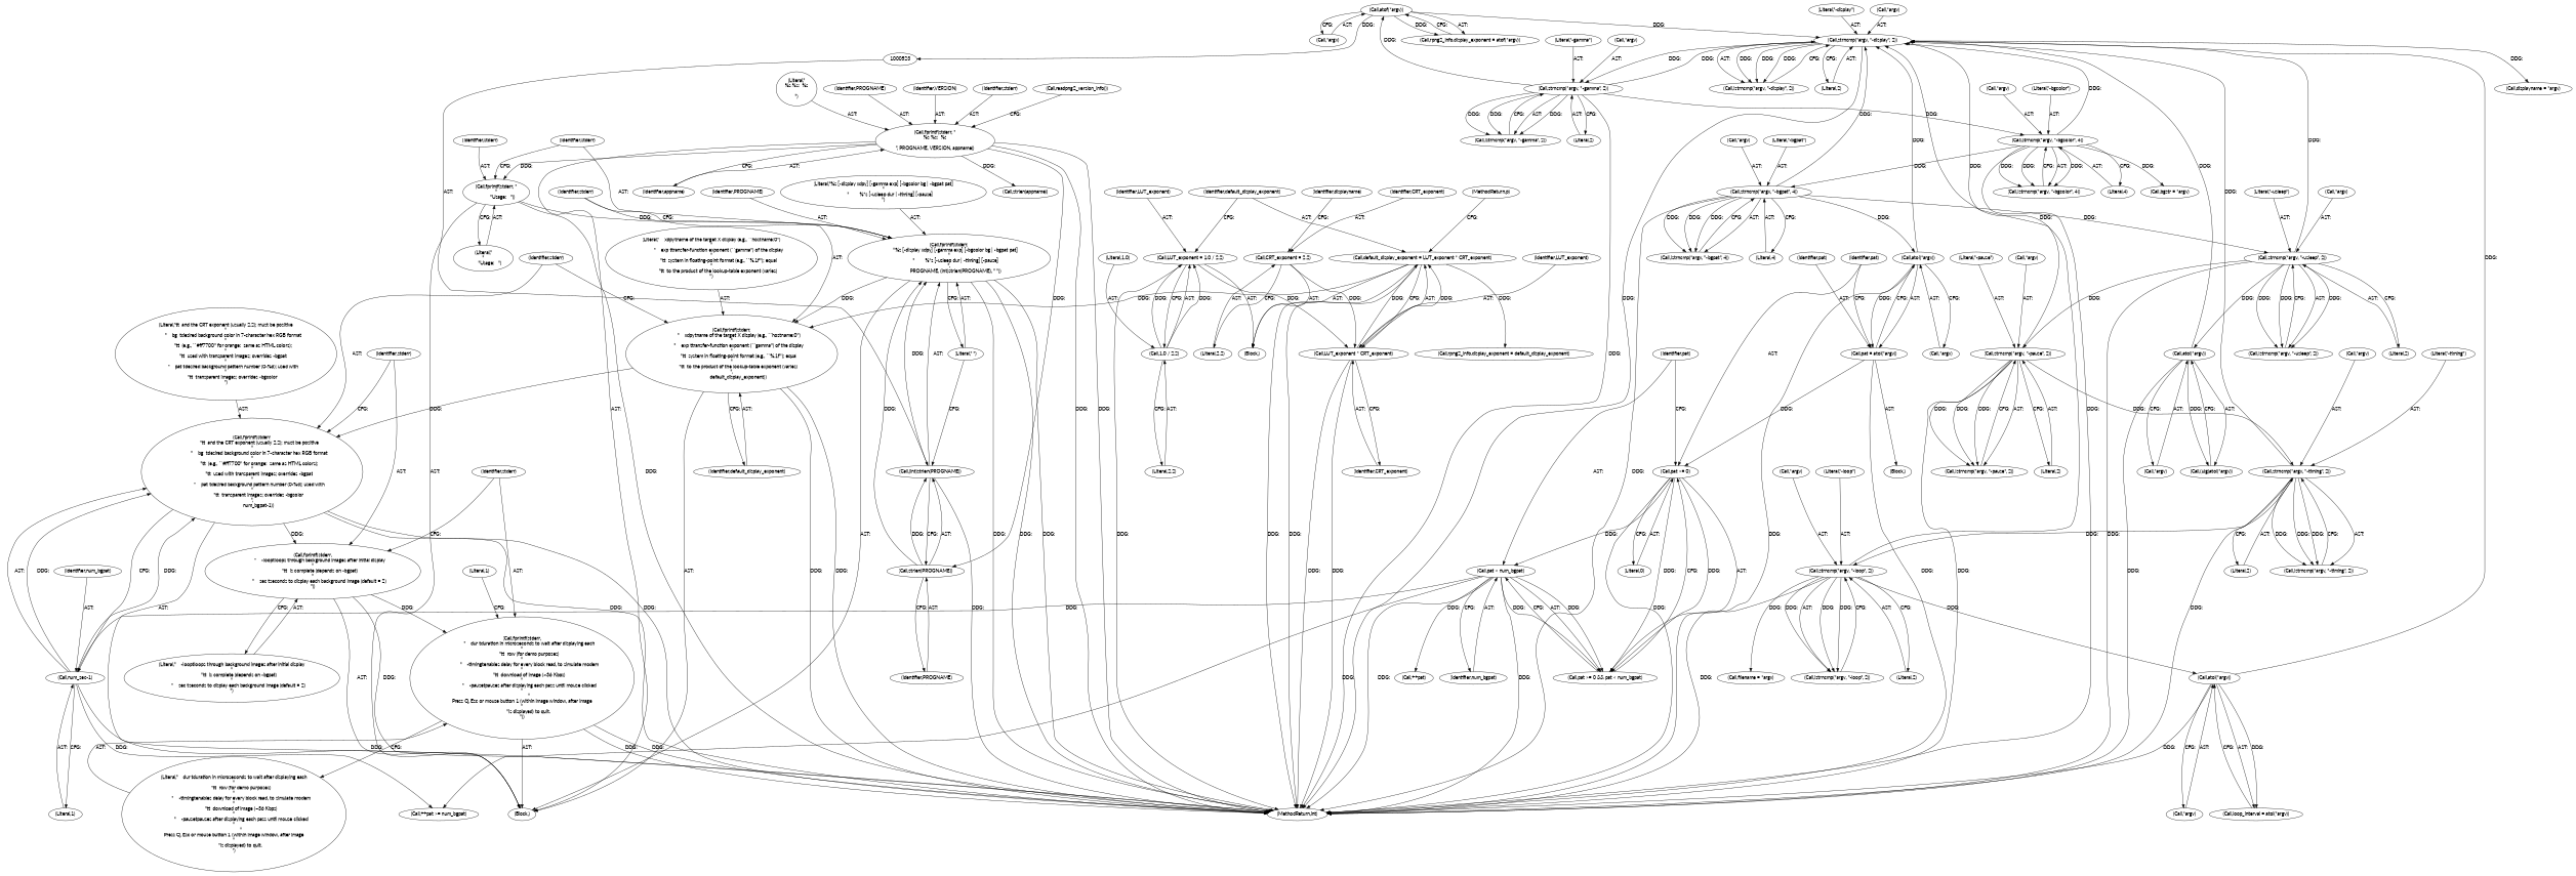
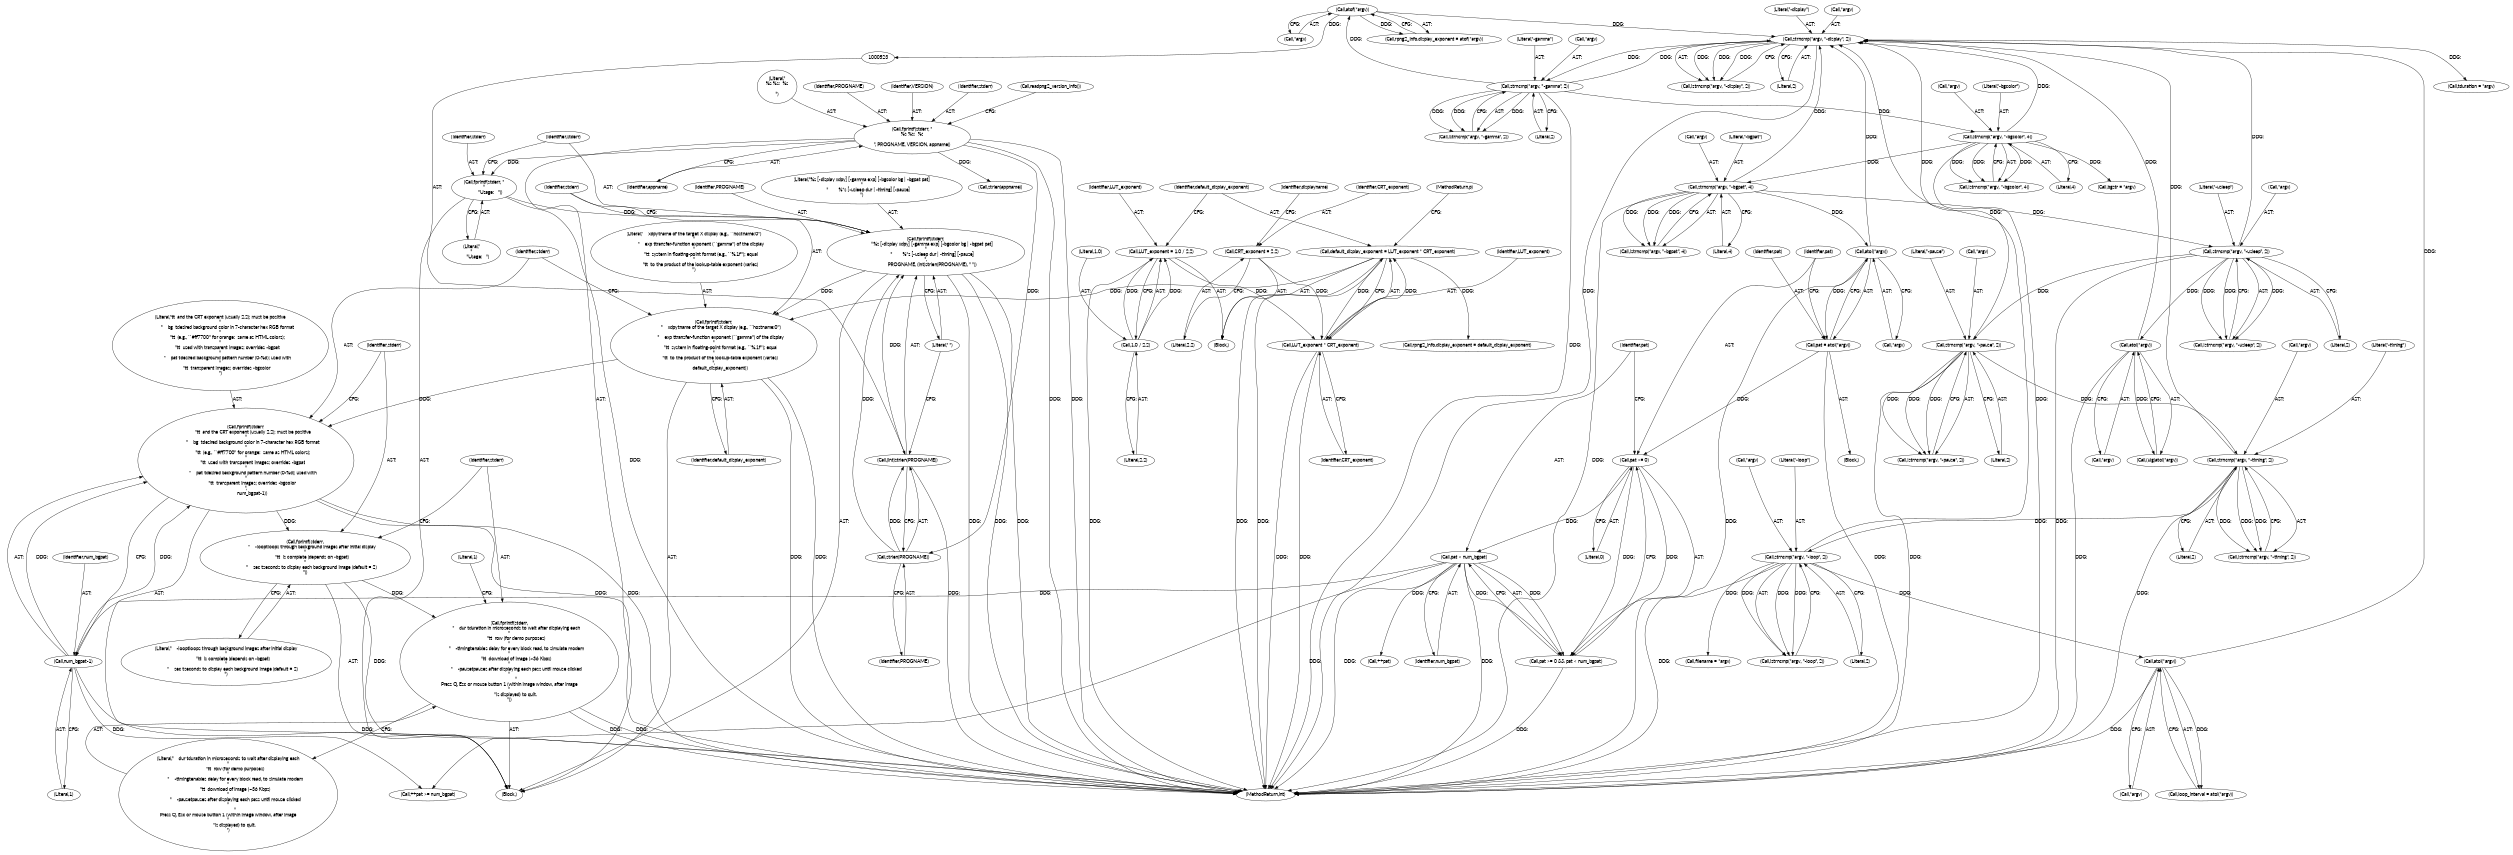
  digraph {
    fontname=Lato
    node [fontname=Lato]
    edge [fontname=Lato]
    n1 [label="(Call,fprintf(stderr,\n           \"\t\t  and the CRT exponent (usually 2.2); must be positive\n\"\n           \"    bg  \tdesired background color in 7-character hex RGB format\n\"\n           \"\t\t  (e.g., ``#ff7700'' for orange:  same as HTML colors);\n\"\n           \"\t\t  used with transparent images; overrides -bgpat\n\"\n           \"    pat \tdesired background pattern number (0-%d); used with\n\"\n          \"\t\t  transparent images; overrides -bgcolor\n\",\n          num_bgpat-1))"]
-   n2 [label="(Call,num_sec-1)"]
+   n2 [label="(Call,num_bgpat-1)"]
    n3 [label="(Call,fprintf(stderr,\n           \"    -loop\tloops through background images after initial display\n\"\n           \"\t\t  is complete (depends on -bgpat)\n\"\n          \"    sec \tseconds to display each background image (default = 2)\n\"))"]
    n4 [label="(MethodReturn,int)"]
    n5 [label="(Block,)"]
    n6 [label="(Literal,1)"]
    n7 [label="(Call,++pat >= num_bgpat)"]
    n8 [label="(Call,fprintf(stderr,\n           \"    dur \tduration in microseconds to wait after displaying each\n\"\n           \"\t\t  row (for demo purposes)\n\"\n           \"    -timing\tenables delay for every block read, to simulate modem\n\"\n           \"\t\t  download of image (~36 Kbps)\n\"\n           \"    -pause\tpauses after displaying each pass until mouse clicked\n\"\n           \"\nPress Q, Esc or mouse button 1 (within image window, after image\n\"\n          \"is displayed) to quit.\n\"))"]
    n9 [label="(Literal,\"    -loop\tloops through background images after initial display\n\"\n           \"\t\t  is complete (depends on -bgpat)\n\"\n          \"    sec \tseconds to display each background image (default = 2)\n\")"]
    n10 [label="(Call,fprintf(stderr,\n           \"    xdpy\tname of the target X display (e.g., ``hostname:0'')\n\"\n           \"    exp \ttransfer-function exponent (``gamma'') of the display\n\"\n           \"\t\t  system in floating-point format (e.g., ``%.1f''); equal\n\"\n          \"\t\t  to the product of the lookup-table exponent (varies)\n\",\n          default_display_exponent))"]
    n11 [label="(Identifier,default_display_exponent)"]
    n12 [label="(Call,fprintf(stderr,\n          \"%s [-display xdpy] [-gamma exp] [-bgcolor bg | -bgpat pat]\n\"\n          \"        %*s [-usleep dur | -timing] [-pause]\n\",\n          PROGNAME, (int)strlen(PROGNAME), \" \"))"]
    n13 [label="(Literal,\" \")"]
    n14 [label="(Call,(int)strlen(PROGNAME))"]
    n15 [label="(Call,fprintf(stderr, \"\n\"\n          \"Usage:   \"))"]
    n16 [label="(Literal,\"\n\"\n          \"Usage:   \")"]
    n17 [label="(Call,fprintf(stderr, \"\n%s %s:  %s\n\n\", PROGNAME, VERSION, appname))"]
    n18 [label="(Call,strlen(PROGNAME))"]
    n19 [label="(Identifier,appname)"]
    n20 [label="(Call,strlen(appname))"]
    n21 [label="(Identifier,PROGNAME)"]
    n22 [label="(Call,default_display_exponent = LUT_exponent * CRT_exponent)"]
    n23 [label="(Call,LUT_exponent * CRT_exponent)"]
    n24 [label="(Block,)"]
    n25 [label="(Call,rpng2_info.display_exponent = default_display_exponent)"]
    n26 [label="(Identifier,CRT_exponent)"]
    n27 [label="(Call,LUT_exponent = 1.0 / 2.2)"]
    n28 [label="(Call,1.0 / 2.2)"]
    n29 [label="(Literal,2.2)"]
    n30 [label="(Call,CRT_exponent = 2.2)"]
    n31 [label="(Literal,2.2)"]
    n32 [label="(Call,pat < num_bgpat)"]
    n33 [label="(Identifier,num_bgpat)"]
    n34 [label="(Call,pat >= 0 && pat < num_bgpat)"]
    n35 [label="(Call,++pat)"]
    n36 [label="(Call,pat >= 0)"]
    n37 [label="(Literal,0)"]
    n38 [label="(Call,pat = atoi(*argv))"]
    n39 [label="(Call,atoi(*argv))"]
    n40 [label="(Block,)"]
    n41 [label="(Call,strncmp(*argv, \"-display\", 2))"]
    n42 [label="(Call,*argv)"]
    n43 [label="(Call,strncmp(*argv, \"-gamma\", 2))"]
-   n44 [label="(Call,displayname = *argv)"]
+   n44 [label="(Call,tduration = *argv)"]
    n45 [label="(Call,!strncmp(*argv, \"-display\", 2))"]
    n46 [label="(Literal,2)"]
    n47 [label="(Call,strncmp(*argv, \"-bgpat\", 4))"]
    n48 [label="(Call,strncmp(*argv, \"-usleep\", 2))"]
    n49 [label="(Call,!strncmp(*argv, \"-bgpat\", 4))"]
    n50 [label="(Literal,4)"]
    n51 [label="(Call,strncmp(*argv, \"-pause\", 2))"]
    n52 [label="(Call,atol(*argv))"]
    n53 [label="(Call,!strncmp(*argv, \"-usleep\", 2))"]
    n54 [label="(Literal,2)"]
    n55 [label="(Call,strncmp(*argv, \"-bgcolor\", 4))"]
    n56 [label="(Literal,4)"]
    n57 [label="(Call,bgstr = *argv)"]
    n58 [label="(Call,!strncmp(*argv, \"-bgcolor\", 4))"]
    n59 [label="(Call,atof(*argv))"]
    n60 [label="(Call,!strncmp(*argv, \"-gamma\", 2))"]
    n61 [label="(Literal,2)"]
    n62 [label="(Call,rpng2_info.display_exponent = atof(*argv))"]
    n63 [label="(Call,*argv)"]
    1000523
    n65 [label="(Call,strncmp(*argv, \"-timing\", 2))"]
    n66 [label="(Call,!strncmp(*argv, \"-pause\", 2))"]
    n67 [label="(Literal,2)"]
    n68 [label="(Call,strncmp(*argv, \"-loop\", 2))"]
    n69 [label="(Literal,2)"]
    n70 [label="(Call,!strncmp(*argv, \"-timing\", 2))"]
    n71 [label="(Call,(ulg)atol(*argv))"]
    n72 [label="(Call,*argv)"]
    n73 [label="(Call,atol(*argv))"]
    n74 [label="(Call,!strncmp(*argv, \"-loop\", 2))"]
    n75 [label="(Literal,2)"]
    n76 [label="(Call,filename = *argv)"]
    n77 [label="(Call,*argv)"]
    n78 [label="(Call,loop_interval = atol(*argv))"]
    n79 [label="(Literal,\"    dur \tduration in microseconds to wait after displaying each\n\"\n           \"\t\t  row (for demo purposes)\n\"\n           \"    -timing\tenables delay for every block read, to simulate modem\n\"\n           \"\t\t  download of image (~36 Kbps)\n\"\n           \"    -pause\tpauses after displaying each pass until mouse clicked\n\"\n           \"\nPress Q, Esc or mouse button 1 (within image window, after image\n\"\n          \"is displayed) to quit.\n\")"]
    n80 [label="(Identifier,stderr)"]
    n81 [label="(Call,*argv)"]
    n82 [label="(Literal,\"\t\t  and the CRT exponent (usually 2.2); must be positive\n\"\n           \"    bg  \tdesired background color in 7-character hex RGB format\n\"\n           \"\t\t  (e.g., ``#ff7700'' for orange:  same as HTML colors);\n\"\n           \"\t\t  used with transparent images; overrides -bgpat\n\"\n           \"    pat \tdesired background pattern number (0-%d); used with\n\"\n          \"\t\t  transparent images; overrides -bgcolor\n\")"]
    n83 [label="(Call,readpng2_version_info())"]
    n84 [label="(Identifier,stderr)"]
    n85 [label="(Literal,\"\n%s %s:  %s\n\n\")"]
    n86 [label="(Literal,\"-gamma\")"]
    n87 [label="(Identifier,CRT_exponent)"]
    n88 [label="(Call,*argv)"]
    n89 [label="(Call,*argv)"]
    n90 [label="(Identifier,PROGNAME)"]
    n91 [label="(Call,*argv)"]
    n92 [label="(Identifier,PROGNAME)"]
    n93 [label="(Literal,\"-display\")"]
    n94 [label="(Identifier,pat)"]
    n95 [label="(Literal,\"-timing\")"]
    n96 [label="(Literal,\"-usleep\")"]
    n97 [label="(Literal,1)"]
    n98 [label="(Identifier,stderr)"]
    n99 [label="(Call,*argv)"]
    n100 [label="(Call,*argv)"]
    n101 [label="(Literal,\"%s [-display xdpy] [-gamma exp] [-bgcolor bg | -bgpat pat]\n\"\n          \"        %*s [-usleep dur | -timing] [-pause]\n\")"]
    n102 [label="(Identifier,default_display_exponent)"]
    n103 [label="(MethodReturn,p)"]
    n104 [label="(Identifier,pat)"]
    n105 [label="(Identifier,stderr)"]
    n106 [label="(Identifier,pat)"]
    n107 [label="(Identifier,stderr)"]
    n108 [label="(Call,*argv)"]
    n109 [label="(Literal,\"-loop\")"]
    n110 [label="(Literal,1.0)"]
    n111 [label="(Literal,\"-pause\")"]
    n112 [label="(Identifier,displayname)"]
    n113 [label="(Literal,\"-bgpat\")"]
    n114 [label="(Identifier,num_bgpat)"]
    n115 [label="(Identifier,LUT_exponent)"]
    n116 [label="(Identifier,LUT_exponent)"]
    n117 [label="(Identifier,stderr)"]
    n118 [label="(Literal,\"    xdpy\tname of the target X display (e.g., ``hostname:0'')\n\"\n           \"    exp \ttransfer-function exponent (``gamma'') of the display\n\"\n           \"\t\t  system in floating-point format (e.g., ``%.1f''); equal\n\"\n          \"\t\t  to the product of the lookup-table exponent (varies)\n\")"]
    n119 [label="(Literal,\"-bgcolor\")"]
    n120 [label="(Identifier,VERSION)"]
    n121 [label="(Identifier,stderr)"]
    n122 [label="(Call,*argv)"]
    n1 -> n2 [label="CFG: "]
    n1 -> n3 [label="DDG: "]
    n1 -> n4 [label="DDG: "]
    n1 -> n4 [label="DDG: "]
    n1 -> n5 [label="AST: "]
    n2 -> n1 [label="AST: "]
    n2 -> n1 [label="DDG: "]
    n2 -> n1 [label="DDG: "]
    n2 -> n4 [label="DDG: "]
    n2 -> n6 [label="CFG: "]
    n2 -> n7 [label="DDG: "]
    n3 -> n4 [label="DDG: "]
    n3 -> n5 [label="AST: "]
    n3 -> n8 [label="DDG: "]
    n3 -> n9 [label="CFG: "]
    n6 -> n2 [label="AST: "]
    n8 -> n4 [label="DDG: "]
    n8 -> n4 [label="DDG: "]
    n8 -> n5 [label="AST: "]
    n8 -> n79 [label="CFG: "]
    n9 -> n3 [label="AST: "]
    n10 -> n1 [label="DDG: "]
    n10 -> n4 [label="DDG: "]
    n10 -> n4 [label="DDG: "]
    n10 -> n5 [label="AST: "]
    n10 -> n11 [label="CFG: "]
    n11 -> n10 [label="AST: "]
    n12 -> n4 [label="DDG: "]
    n12 -> n4 [label="DDG: "]
    n12 -> n4 [label="DDG: "]
    n12 -> n5 [label="AST: "]
    n12 -> n10 [label="DDG: "]
    n12 -> n13 [label="CFG: "]
    n13 -> n12 [label="AST: "]
    n13 -> n14 [label="CFG: "]
    n14 -> n4 [label="DDG: "]
    n14 -> n12 [label="AST: "]
    n14 -> n12 [label="DDG: "]
    n14 -> n18 [label="CFG: "]
    n15 -> n4 [label="DDG: "]
    n15 -> n5 [label="AST: "]
    n15 -> n12 [label="DDG: "]
    n15 -> n16 [label="CFG: "]
    n16 -> n15 [label="AST: "]
    n17 -> n4 [label="DDG: "]
    n17 -> n4 [label="DDG: "]
    n17 -> n5 [label="AST: "]
    n17 -> n15 [label="DDG: "]
    n17 -> n18 [label="DDG: "]
    n17 -> n19 [label="CFG: "]
    n17 -> n20 [label="DDG: "]
    n18 -> n12 [label="DDG: "]
    n18 -> n14 [label="AST: "]
    n18 -> n14 [label="DDG: "]
    n18 -> n21 [label="CFG: "]
    n19 -> n17 [label="AST: "]
    n21 -> n18 [label="AST: "]
    n22 -> n4 [label="DDG: "]
    n22 -> n4 [label="DDG: "]
    n22 -> n10 [label="DDG: "]
    n22 -> n23 [label="CFG: "]
    n22 -> n24 [label="AST: "]
    n22 -> n25 [label="DDG: "]
    n23 -> n4 [label="DDG: "]
    n23 -> n4 [label="DDG: "]
    n23 -> n22 [label="AST: "]
    n23 -> n22 [label="DDG: "]
    n23 -> n22 [label="DDG: "]
    n23 -> n26 [label="CFG: "]
    n26 -> n23 [label="AST: "]
    n27 -> n4 [label="DDG: "]
    n27 -> n23 [label="DDG: "]
    n27 -> n24 [label="AST: "]
    n27 -> n28 [label="CFG: "]
    n28 -> n27 [label="AST: "]
    n28 -> n27 [label="DDG: "]
    n28 -> n27 [label="DDG: "]
    n28 -> n29 [label="CFG: "]
    n29 -> n28 [label="AST: "]
    n30 -> n23 [label="DDG: "]
    n30 -> n24 [label="AST: "]
    n30 -> n31 [label="CFG: "]
    n31 -> n30 [label="AST: "]
    n32 -> n2 [label="DDG: "]
    n32 -> n4 [label="DDG: "]
    n32 -> n4 [label="DDG: "]
    n32 -> n7 [label="DDG: "]
    n32 -> n33 [label="CFG: "]
    n32 -> n34 [label="AST: "]
    n32 -> n34 [label="DDG: "]
    n32 -> n34 [label="DDG: "]
    n32 -> n35 [label="DDG: "]
    n33 -> n32 [label="AST: "]
    n34 -> n32 [label="CFG: "]
    n34 -> n36 [label="CFG: "]
-   n36 -> n4 [label="DDG: "]
+   n34 -> n4 [label="DDG: "]
    n36 -> n32 [label="DDG: "]
    n36 -> n34 [label="AST: "]
    n36 -> n34 [label="DDG: "]
    n36 -> n34 [label="DDG: "]
    n36 -> n37 [label="CFG: "]
    n37 -> n36 [label="AST: "]
    n38 -> n4 [label="DDG: "]
    n38 -> n36 [label="DDG: "]
    n38 -> n39 [label="CFG: "]
    n38 -> n40 [label="AST: "]
    n39 -> n4 [label="DDG: "]
    n39 -> n38 [label="AST: "]
    n39 -> n38 [label="DDG: "]
    n39 -> n41 [label="DDG: "]
    n39 -> n42 [label="CFG: "]
    n41 -> n4 [label="DDG: "]
    n41 -> n43 [label="DDG: "]
    n41 -> n44 [label="DDG: "]
    n41 -> n45 [label="AST: "]
    n41 -> n45 [label="DDG: "]
    n41 -> n45 [label="DDG: "]
    n41 -> n45 [label="DDG: "]
    n41 -> n46 [label="CFG: "]
    n42 -> n39 [label="AST: "]
    n43 -> n4 [label="DDG: "]
    n43 -> n41 [label="DDG: "]
    n43 -> n55 [label="DDG: "]
    n43 -> n59 [label="DDG: "]
    n43 -> n60 [label="AST: "]
    n43 -> n60 [label="DDG: "]
    n43 -> n60 [label="DDG: "]
    n43 -> n60 [label="DDG: "]
    n43 -> n61 [label="CFG: "]
    n45 -> n41 [label="CFG: "]
    n46 -> n41 [label="AST: "]
    n47 -> n4 [label="DDG: "]
    n47 -> n39 [label="DDG: "]
    n47 -> n41 [label="DDG: "]
    n47 -> n48 [label="DDG: "]
    n47 -> n49 [label="AST: "]
    n47 -> n49 [label="DDG: "]
    n47 -> n49 [label="DDG: "]
    n47 -> n49 [label="DDG: "]
    n47 -> n50 [label="CFG: "]
    n48 -> n4 [label="DDG: "]
    n48 -> n41 [label="DDG: "]
    n48 -> n51 [label="DDG: "]
    n48 -> n52 [label="DDG: "]
    n48 -> n53 [label="AST: "]
    n48 -> n53 [label="DDG: "]
    n48 -> n53 [label="DDG: "]
    n48 -> n53 [label="DDG: "]
    n48 -> n54 [label="CFG: "]
    n49 -> n47 [label="CFG: "]
    n50 -> n47 [label="AST: "]
    n51 -> n4 [label="DDG: "]
    n51 -> n41 [label="DDG: "]
    n51 -> n65 [label="DDG: "]
    n51 -> n66 [label="AST: "]
    n51 -> n66 [label="DDG: "]
    n51 -> n66 [label="DDG: "]
    n51 -> n66 [label="DDG: "]
    n51 -> n67 [label="CFG: "]
    n52 -> n4 [label="DDG: "]
    n52 -> n41 [label="DDG: "]
    n52 -> n71 [label="AST: "]
    n52 -> n71 [label="DDG: "]
    n52 -> n72 [label="CFG: "]
    n53 -> n48 [label="CFG: "]
    n54 -> n48 [label="AST: "]
    n55 -> n4 [label="DDG: "]
    n55 -> n41 [label="DDG: "]
    n55 -> n47 [label="DDG: "]
    n55 -> n56 [label="CFG: "]
    n55 -> n57 [label="DDG: "]
    n55 -> n58 [label="AST: "]
    n55 -> n58 [label="DDG: "]
    n55 -> n58 [label="DDG: "]
    n55 -> n58 [label="DDG: "]
    n56 -> n55 [label="AST: "]
    n58 -> n55 [label="CFG: "]
    n59 -> n41 [label="DDG: "]
    n59 -> n62 [label="AST: "]
    n59 -> n62 [label="DDG: "]
    n59 -> n63 [label="CFG: "]
    n59 -> 1000523 [label="DDG: "]
    n60 -> n43 [label="CFG: "]
    n61 -> n43 [label="AST: "]
    n62 -> n59 [label="CFG: "]
    n63 -> n59 [label="AST: "]
    1000523 -> n14 [label="AST: "]
    n65 -> n4 [label="DDG: "]
    n65 -> n41 [label="DDG: "]
    n65 -> n68 [label="DDG: "]
    n65 -> n69 [label="CFG: "]
    n65 -> n70 [label="AST: "]
    n65 -> n70 [label="DDG: "]
    n65 -> n70 [label="DDG: "]
    n65 -> n70 [label="DDG: "]
    n66 -> n51 [label="CFG: "]
    n67 -> n51 [label="AST: "]
    n68 -> n4 [label="DDG: "]
    n68 -> n41 [label="DDG: "]
    n68 -> n73 [label="DDG: "]
    n68 -> n74 [label="AST: "]
    n68 -> n74 [label="DDG: "]
    n68 -> n74 [label="DDG: "]
    n68 -> n74 [label="DDG: "]
    n68 -> n75 [label="CFG: "]
    n68 -> n76 [label="DDG: "]
    n69 -> n65 [label="AST: "]
    n70 -> n65 [label="CFG: "]
    n71 -> n52 [label="CFG: "]
    n72 -> n52 [label="AST: "]
    n73 -> n4 [label="DDG: "]
    n73 -> n41 [label="DDG: "]
    n73 -> n77 [label="CFG: "]
    n73 -> n78 [label="AST: "]
    n73 -> n78 [label="DDG: "]
    n74 -> n68 [label="CFG: "]
    n75 -> n68 [label="AST: "]
    n77 -> n73 [label="AST: "]
    n78 -> n73 [label="CFG: "]
    n79 -> n8 [label="AST: "]
    n80 -> n10 [label="AST: "]
    n80 -> n12 [label="CFG: "]
    n81 -> n55 [label="AST: "]
    n82 -> n1 [label="AST: "]
    n83 -> n17 [label="CFG: "]
    n84 -> n12 [label="AST: "]
    n84 -> n15 [label="CFG: "]
    n85 -> n17 [label="AST: "]
    n86 -> n43 [label="AST: "]
    n87 -> n30 [label="AST: "]
    n88 -> n43 [label="AST: "]
    n89 -> n65 [label="AST: "]
    n90 -> n17 [label="AST: "]
    n91 -> n48 [label="AST: "]
    n92 -> n12 [label="AST: "]
    n93 -> n41 [label="AST: "]
    n94 -> n38 [label="AST: "]
    n95 -> n65 [label="AST: "]
    n96 -> n48 [label="AST: "]
    n97 -> n8 [label="CFG: "]
    n98 -> n3 [label="CFG: "]
    n98 -> n8 [label="AST: "]
    n99 -> n51 [label="AST: "]
    n100 -> n41 [label="AST: "]
    n101 -> n12 [label="AST: "]
    n102 -> n22 [label="AST: "]
    n102 -> n27 [label="CFG: "]
    n103 -> n22 [label="CFG: "]
    n104 -> n32 [label="AST: "]
    n104 -> n36 [label="CFG: "]
    n105 -> n1 [label="CFG: "]
    n105 -> n3 [label="AST: "]
    n106 -> n36 [label="AST: "]
    n106 -> n38 [label="CFG: "]
    n107 -> n1 [label="AST: "]
    n107 -> n10 [label="CFG: "]
    n108 -> n47 [label="AST: "]
    n109 -> n68 [label="AST: "]
    n110 -> n28 [label="AST: "]
    n111 -> n51 [label="AST: "]
    n112 -> n30 [label="CFG: "]
    n113 -> n47 [label="AST: "]
    n114 -> n2 [label="AST: "]
    n115 -> n23 [label="AST: "]
    n116 -> n27 [label="AST: "]
    n117 -> n15 [label="AST: "]
    n118 -> n10 [label="AST: "]
    n119 -> n55 [label="AST: "]
    n120 -> n17 [label="AST: "]
    n121 -> n17 [label="AST: "]
    n122 -> n68 [label="AST: "]
  }
